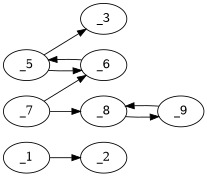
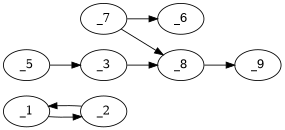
  digraph {
    rankdir=LR
    _1 [x=51.000000 y=48.000000]
    _2 [x=37.000000 y=62.000000]
    _3 [x=132.000000 y=68.000000]
    _5 [x=137.000000 y=84.000000]
    _6 [x=150.000000 y=92.000000]
    n6 [label=_9 x=175.000000 y=130.000000]
    _8 [x=171.000000 y=113.000000]
    _7 [x=161.000000 y=102.000000]
    _1 -> _2 [angle=2.356194 orient=0.707107]
+   _2 -> _1 [angle=-0.785398 orient=-0.707107]
    _5 -> _3 [angle=-1.873681 orient=-0.954480]
-   _5 -> _6 [angle=0.551655 orient=0.524097]
-   _6 -> _5 [angle=-2.589938 orient=-0.524097]
-   n6 -> _8 [angle=-1.801887 orient=-0.973417]
+   _3 -> _8 [angle=-1.801887 orient=-0.973417]
    _8 -> n6 [angle=1.339706 orient=0.973417]
    _7 -> _6 [angle=-2.403778 orient=-0.672673]
    _7 -> _8 [angle=0.832981 orient=0.739940]
  }
